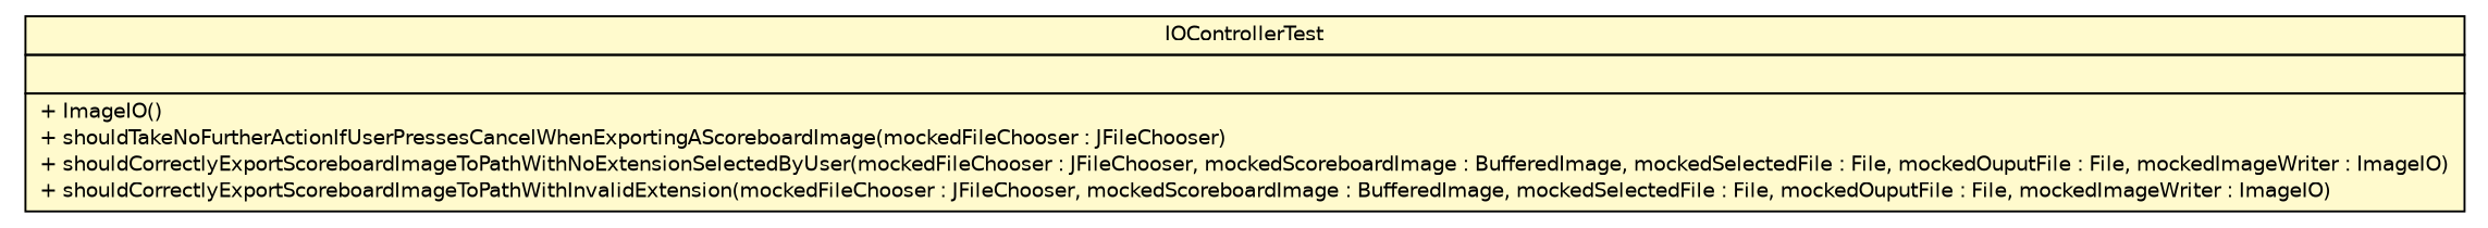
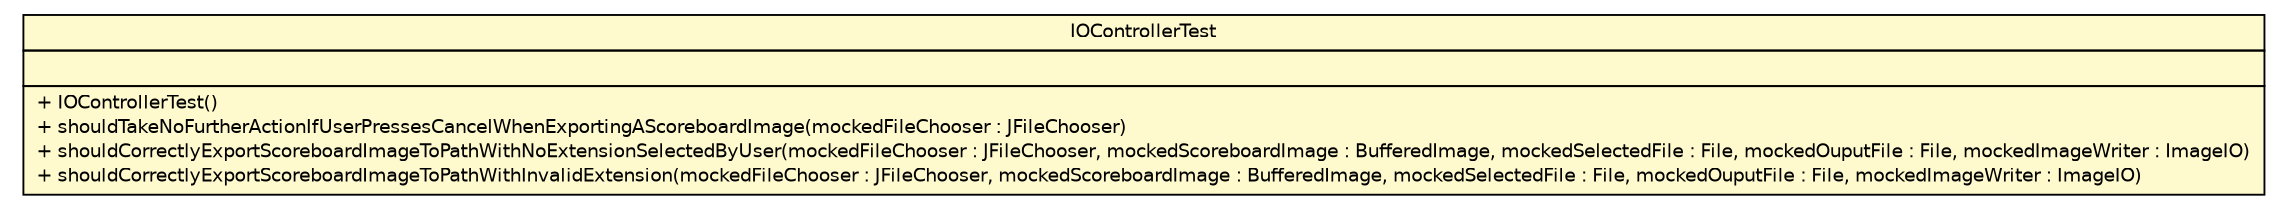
  digraph {
    nodesep=0.25
    ranksep=0.5
-   n1 [fontcolor=black fontname=Helvetica fontsize=10.0 label=<<table title="thmuggleton.controller.IOControllerTest" border="0" cellborder="1" cellspacing="0" cellpadding="2" port="p" bgcolor="lemonChiffon" href="./IOControllerTest.html"> 		<tr><td><table border="0" cellspacing="0" cellpadding="1"> <tr><td align="center" balign="center"> IOControllerTest </td></tr> 		</table></td></tr> 		<tr><td><table border="0" cellspacing="0" cellpadding="1"> <tr><td align="left" balign="left">  </td></tr> 		</table></td></tr> 		<tr><td><table border="0" cellspacing="0" cellpadding="1"> <tr><td align="left" balign="left"> + ImageIO() </td></tr> <tr><td align="left" balign="left"> + shouldTakeNoFurtherActionIfUserPressesCancelWhenExportingAScoreboardImage(mockedFileChooser : JFileChooser) </td></tr> <tr><td align="left" balign="left"> + shouldCorrectlyExportScoreboardImageToPathWithNoExtensionSelectedByUser(mockedFileChooser : JFileChooser, mockedScoreboardImage : BufferedImage, mockedSelectedFile : File, mockedOuputFile : File, mockedImageWriter : ImageIO) </td></tr> <tr><td align="left" balign="left"> + shouldCorrectlyExportScoreboardImageToPathWithInvalidExtension(mockedFileChooser : JFileChooser, mockedScoreboardImage : BufferedImage, mockedSelectedFile : File, mockedOuputFile : File, mockedImageWriter : ImageIO) </td></tr> 		</table></td></tr> 		</table>> shape=plaintext]
+   n1 [fontcolor=black fontname=Helvetica fontsize=10.0 label=<<table title="thmuggleton.controller.IOControllerTest" border="0" cellborder="1" cellspacing="0" cellpadding="2" port="p" bgcolor="lemonChiffon" href="./IOControllerTest.html"> 		<tr><td><table border="0" cellspacing="0" cellpadding="1"> <tr><td align="center" balign="center"> IOControllerTest </td></tr> 		</table></td></tr> 		<tr><td><table border="0" cellspacing="0" cellpadding="1"> <tr><td align="left" balign="left">  </td></tr> 		</table></td></tr> 		<tr><td><table border="0" cellspacing="0" cellpadding="1"> <tr><td align="left" balign="left"> + IOControllerTest() </td></tr> <tr><td align="left" balign="left"> + shouldTakeNoFurtherActionIfUserPressesCancelWhenExportingAScoreboardImage(mockedFileChooser : JFileChooser) </td></tr> <tr><td align="left" balign="left"> + shouldCorrectlyExportScoreboardImageToPathWithNoExtensionSelectedByUser(mockedFileChooser : JFileChooser, mockedScoreboardImage : BufferedImage, mockedSelectedFile : File, mockedOuputFile : File, mockedImageWriter : ImageIO) </td></tr> <tr><td align="left" balign="left"> + shouldCorrectlyExportScoreboardImageToPathWithInvalidExtension(mockedFileChooser : JFileChooser, mockedScoreboardImage : BufferedImage, mockedSelectedFile : File, mockedOuputFile : File, mockedImageWriter : ImageIO) </td></tr> 		</table></td></tr> 		</table>> shape=plaintext]
  }
